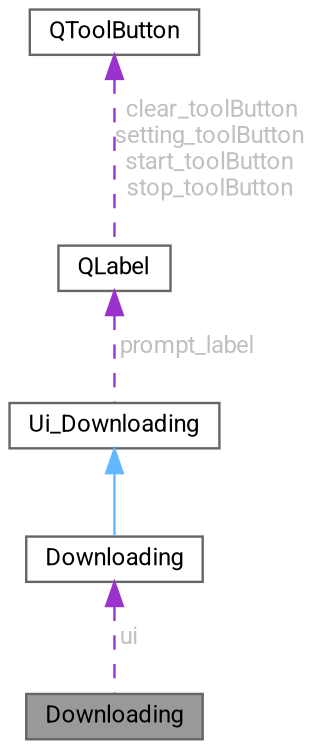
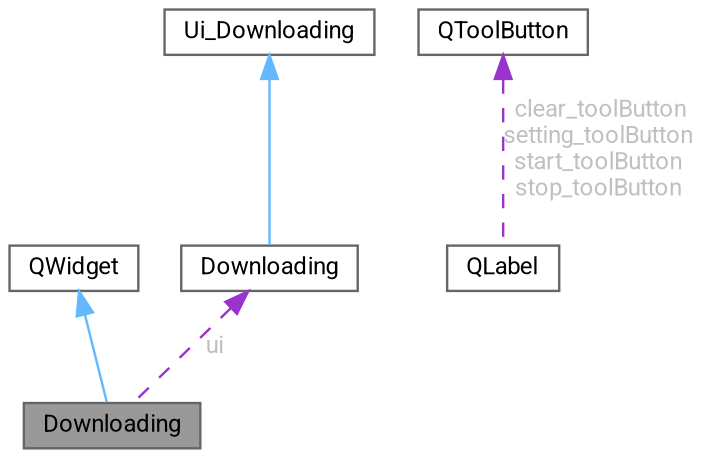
  digraph {
    fontname=Roboto
    node [color=gray40 fillcolor=white fontname=Roboto fontsize=10 shape=box style=filled]
    edge [color=darkorchid3 dir=back fontname=Roboto fontsize=10 labelfontname=Helvetica labelfontsize=10 style=dashed fontcolor=grey]
    n1 [fillcolor=grey60 fontcolor=black height=0.2 label=Downloading width=0.4]
+   n2 [height=0.2 label=QWidget width=0.4]
    n3 [height=0.2 label=Downloading width=0.4]
    n4 [height=0.2 label=Ui_Downloading width=0.4]
    n5 [height=0.2 label=QToolButton width=0.4]
    n6 [height=0.2 label=QLabel width=0.4]
+   n2 -> n1 [color=steelblue1 style=solid fontcolor=""]
    n3 -> n1 [label=" ui"]
    n4 -> n3 [color=steelblue1 style=solid fontcolor=""]
    n5 -> n6 [label=" clear_toolButton\nsetting_toolButton\nstart_toolButton\nstop_toolButton"]
-   n6 -> n4 [label=" prompt_label"]
  }
